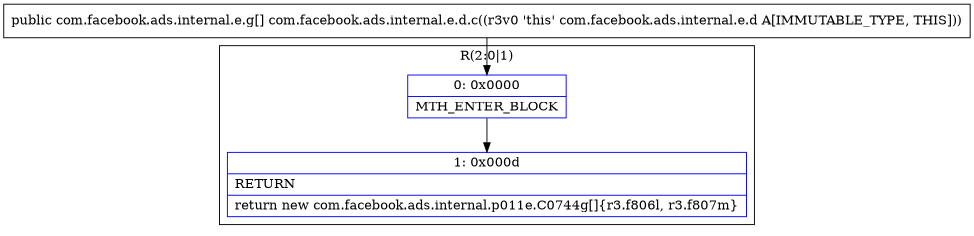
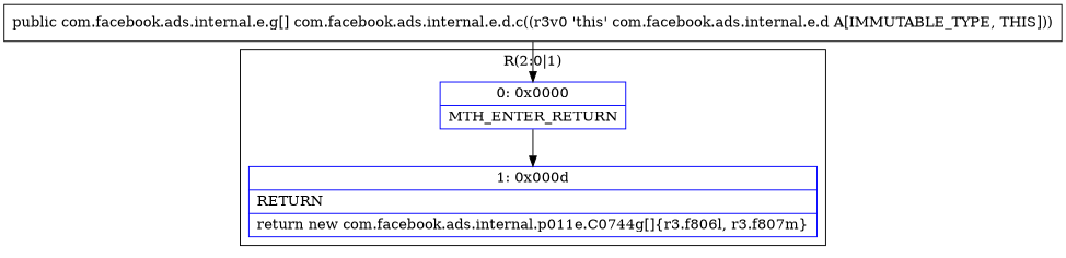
  digraph {
    node [color=blue shape=record]
-   n1 [label="{0\:\ 0x0000|MTH_ENTER_BLOCK\l}"]
+   n1 [label="{0\:\ 0x0000|MTH_ENTER_RETURN\l}"]
    n2 [label="{1\:\ 0x000d|RETURN\l|return new com.facebook.ads.internal.p011e.C0744g[]\{r3.f806l, r3.f807m\}\l}"]
    n3 [label="{public com.facebook.ads.internal.e.g[] com.facebook.ads.internal.e.d.c((r3v0 'this' com.facebook.ads.internal.e.d A[IMMUTABLE_TYPE, THIS])) }" color=""]
    subgraph cluster_1 {
      label="R(2:0|1)"
      n1
      n2
    }
    n1 -> n2
    n3 -> n1
  }
